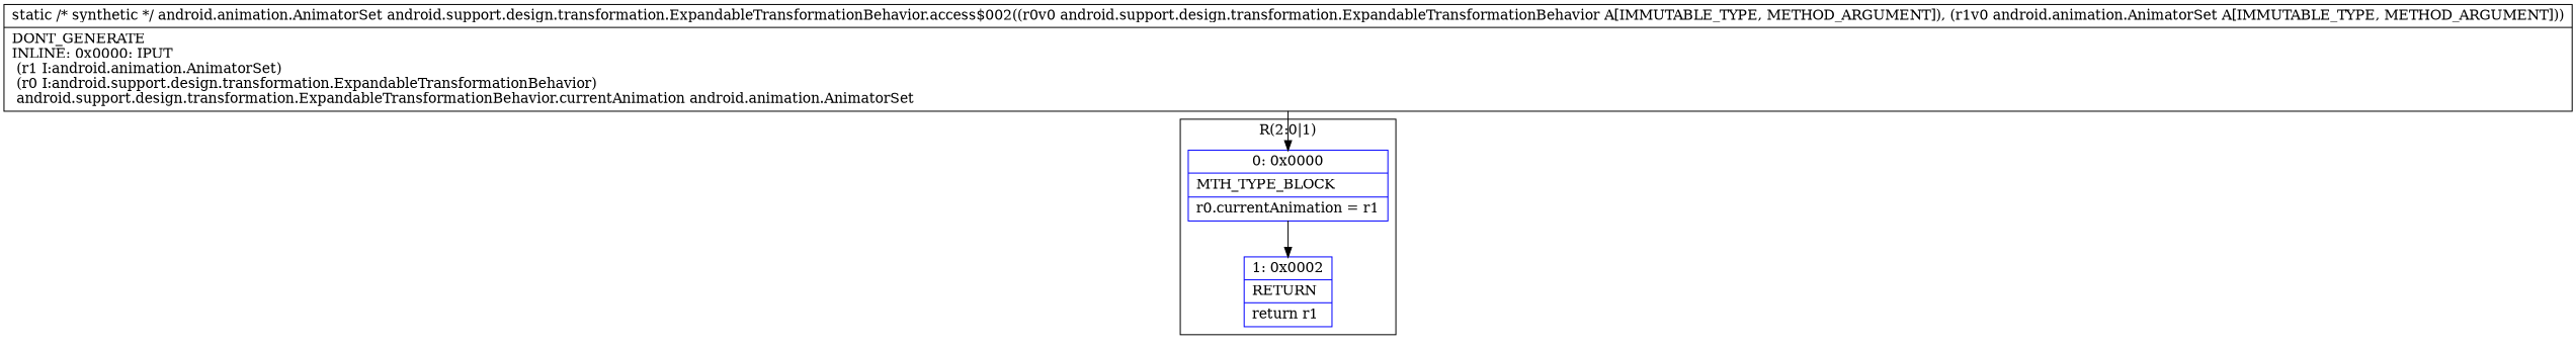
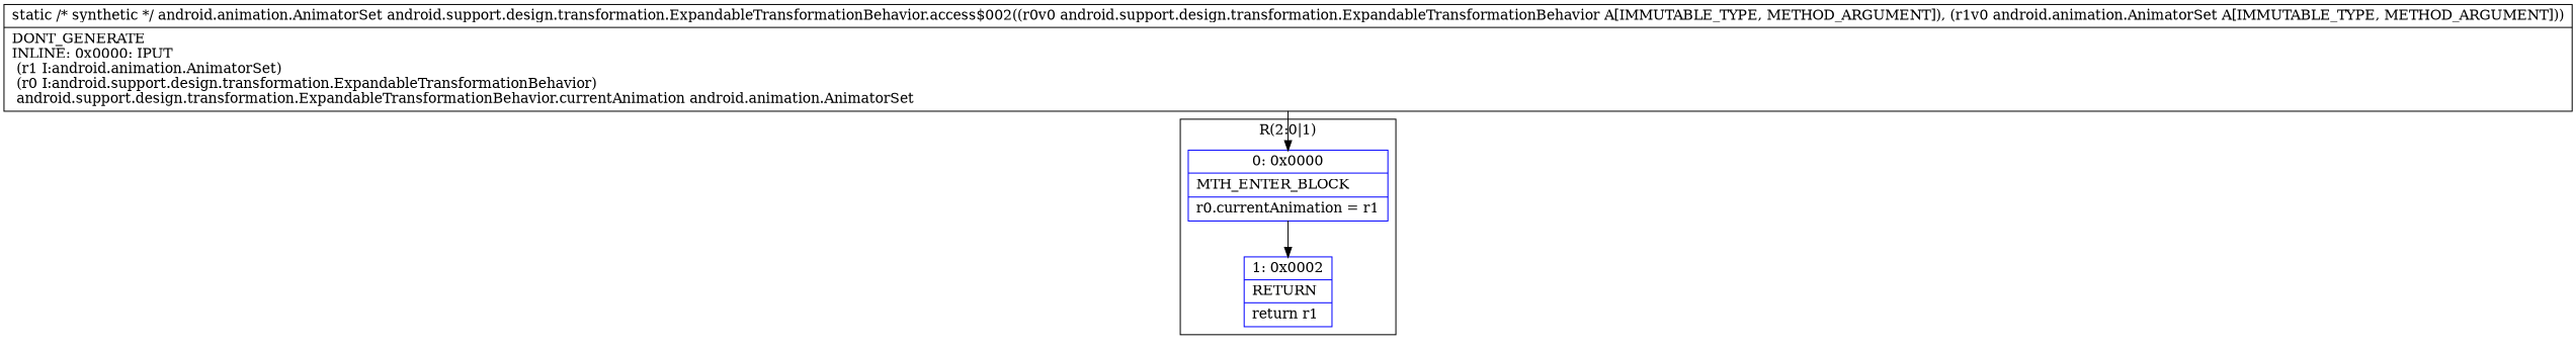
  digraph {
    fontname="DejaVu Serif"
    node [color=blue shape=record fontname="DejaVu Serif"]
    edge [fontname="DejaVu Serif"]
-   n1 [label="{0\:\ 0x0000|MTH_TYPE_BLOCK\l|r0.currentAnimation = r1\l}"]
+   n1 [label="{0\:\ 0x0000|MTH_ENTER_BLOCK\l|r0.currentAnimation = r1\l}"]
    n2 [label="{1\:\ 0x0002|RETURN\l|return r1\l}"]
    n3 [label="{static \/* synthetic *\/ android.animation.AnimatorSet android.support.design.transformation.ExpandableTransformationBehavior.access$002((r0v0 android.support.design.transformation.ExpandableTransformationBehavior A[IMMUTABLE_TYPE, METHOD_ARGUMENT]), (r1v0 android.animation.AnimatorSet A[IMMUTABLE_TYPE, METHOD_ARGUMENT]))  | DONT_GENERATE\lINLINE: 0x0000: IPUT  \l  (r1 I:android.animation.AnimatorSet)\l  (r0 I:android.support.design.transformation.ExpandableTransformationBehavior)\l android.support.design.transformation.ExpandableTransformationBehavior.currentAnimation android.animation.AnimatorSet\l}" color=""]
    subgraph cluster_1 {
      label="R(2:0|1)"
      n1
      n2
    }
    n1 -> n2
    n3 -> n1
  }
